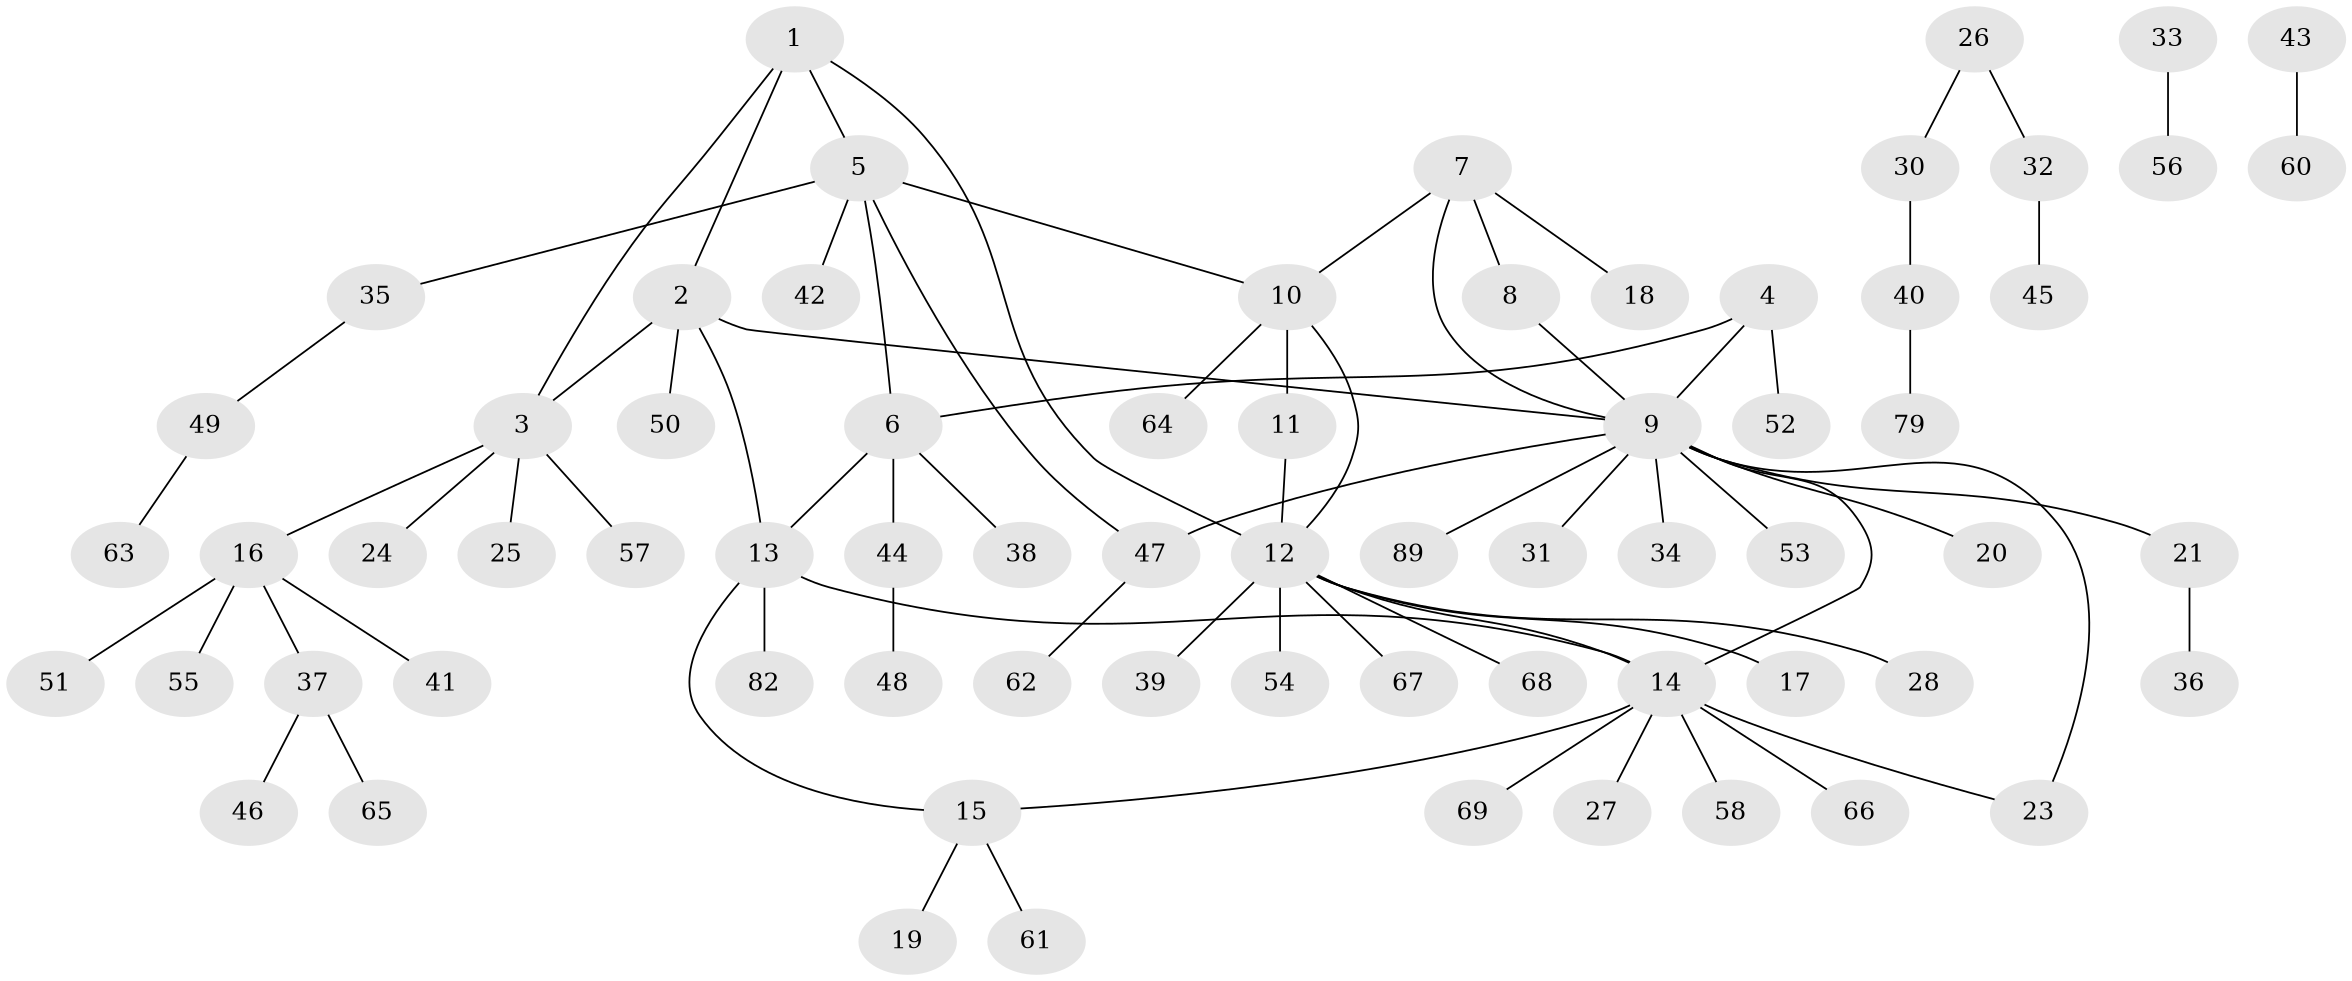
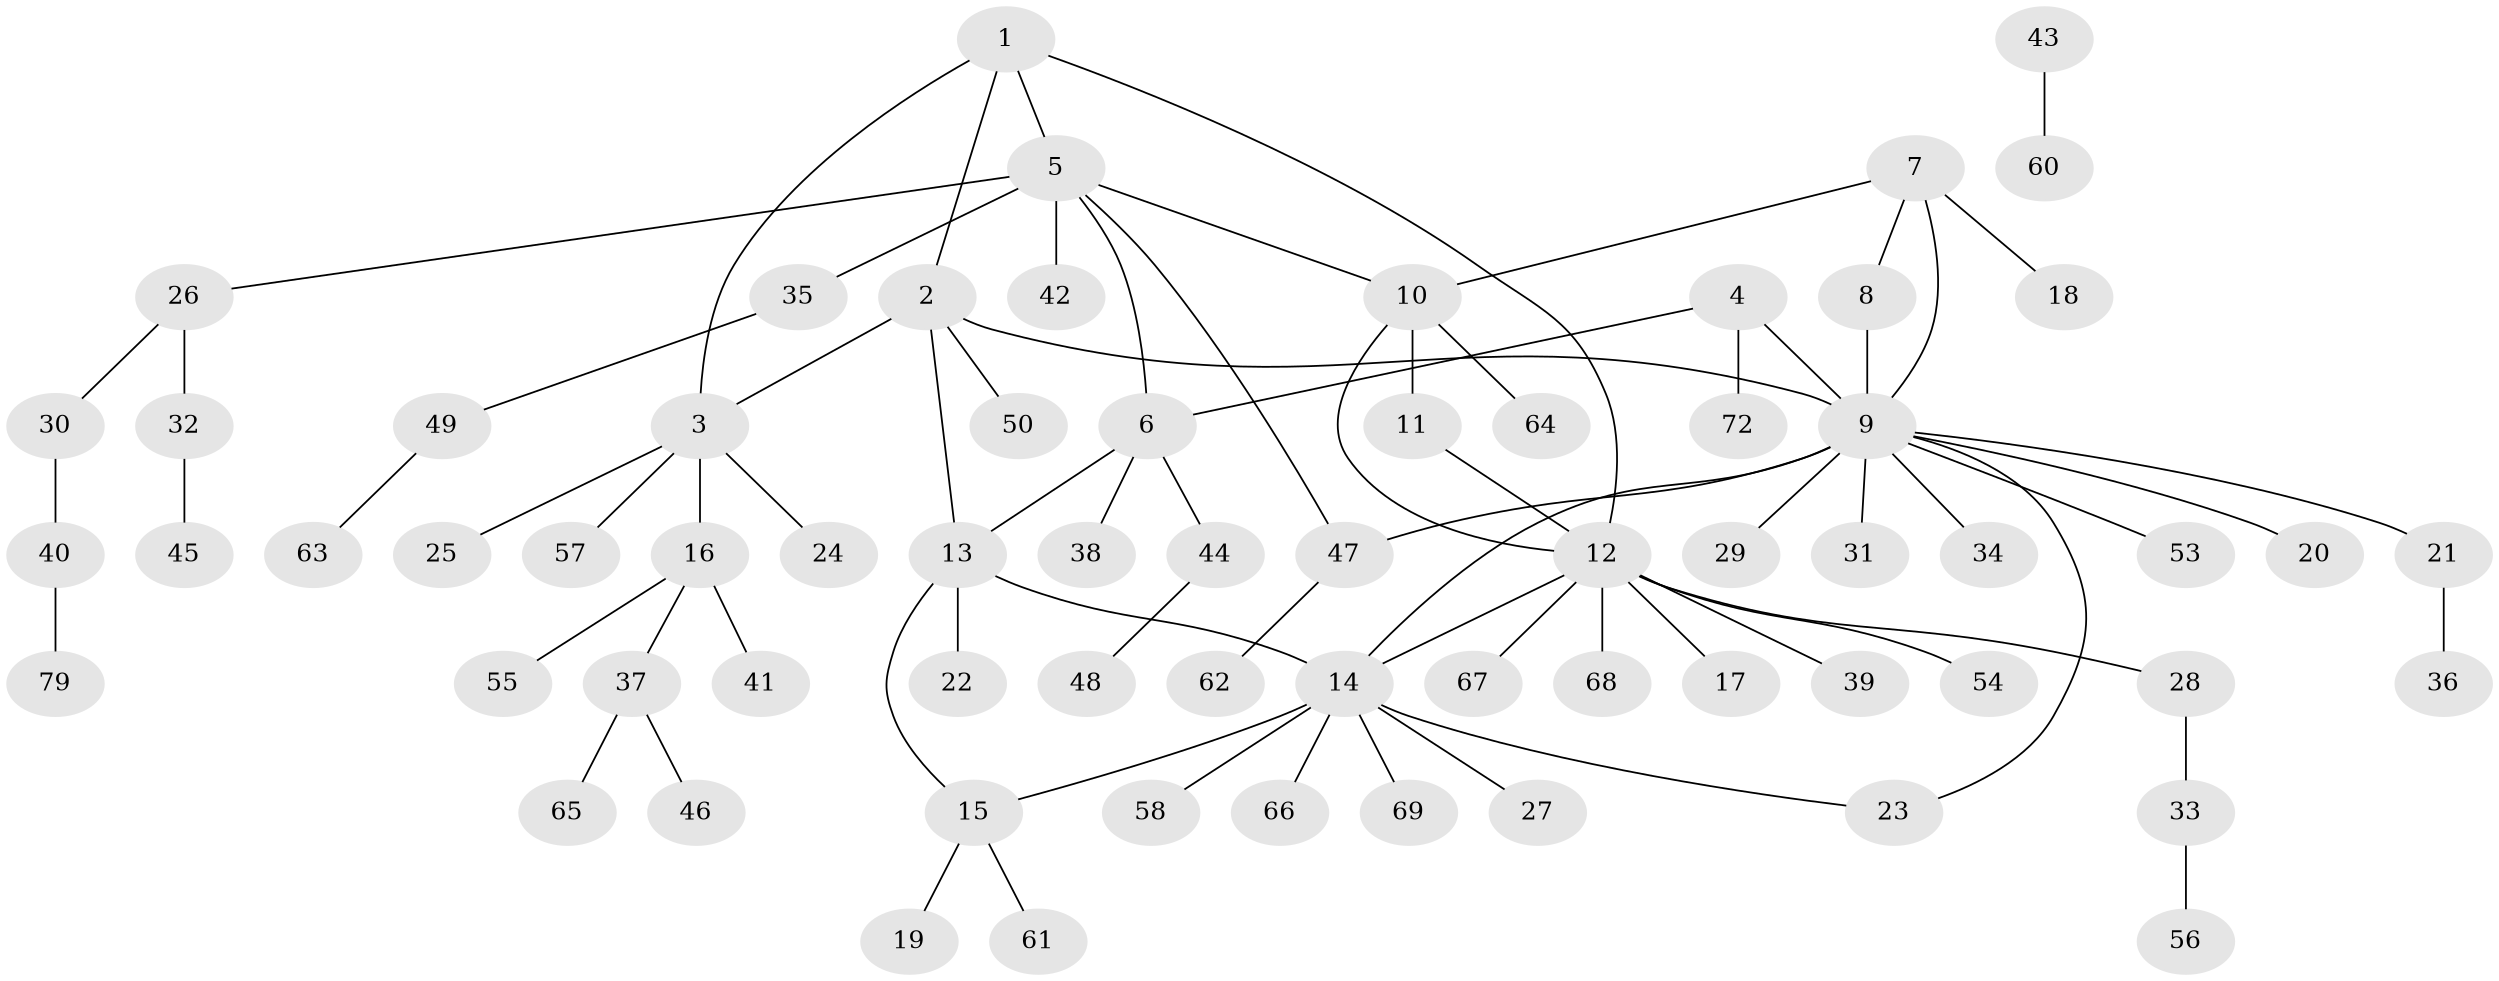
  graph {
    node [color=gray90 style=filled]
    1
    2
    3
    5
    12
    9
    13
    50
    16
    24
    25
    57
    6
    10
    26
    35
    42
    47
    14
    17
    28
    39
    54
    67
    68
    20
    21
    23
-   29 [label=89]
+   29
    31
    34
    53
    15
-   22 [label=82]
+   22
    37
    41
-   51
    55
    4
-   52
+   52 [label=72]
    38
    44
    64
    11
    30
    32
    49
    62
    48
    7
    8
    18
    27
    58
    66
    69
    36
    33
    19
    61
    46
    65
    40
    45
    56
    n66 [label=79]
    63
    43
    60
    1 -- 2
    1 -- 3
    1 -- 5
    1 -- 12
    2 -- 3
    2 -- 9
    2 -- 13
    2 -- 50
    3 -- 16
    3 -- 24
    3 -- 25
    3 -- 57
    5 -- 6
    5 -- 10
+   5 -- 26
    5 -- 35
    5 -- 42
    5 -- 47
    12 -- 14
    12 -- 17
    12 -- 28
    12 -- 39
    12 -- 54
    12 -- 67
    12 -- 68
    9 -- 47
    9 -- 14
    9 -- 20
    9 -- 21
    9 -- 23
    9 -- 29
    9 -- 31
    9 -- 34
    9 -- 53
    13 -- 14
    13 -- 15
    13 -- 22
    16 -- 37
    16 -- 41
-   16 -- 51
    16 -- 55
    6 -- 13
    6 -- 38
    6 -- 44
    10 -- 12
    10 -- 64
    10 -- 11
    26 -- 30
    26 -- 32
    35 -- 49
    47 -- 62
    14 -- 23
    14 -- 15
    14 -- 27
    14 -- 58
    14 -- 66
    14 -- 69
+   28 -- 33
    21 -- 36
    15 -- 19
    15 -- 61
    37 -- 46
    37 -- 65
    4 -- 9
    4 -- 6
    4 -- 52
    44 -- 48
    11 -- 12
    30 -- 40
    32 -- 45
    49 -- 63
    7 -- 9
    7 -- 10
    7 -- 8
    7 -- 18
    8 -- 9
    33 -- 56
    40 -- n66
    43 -- 60
  }
